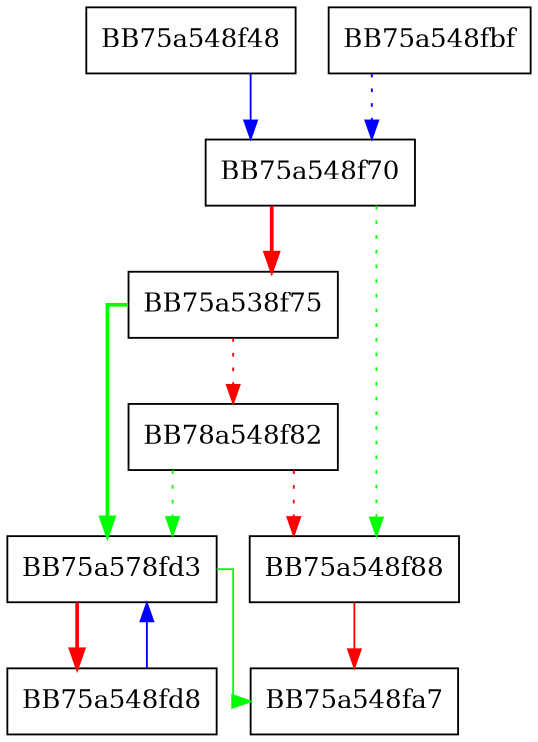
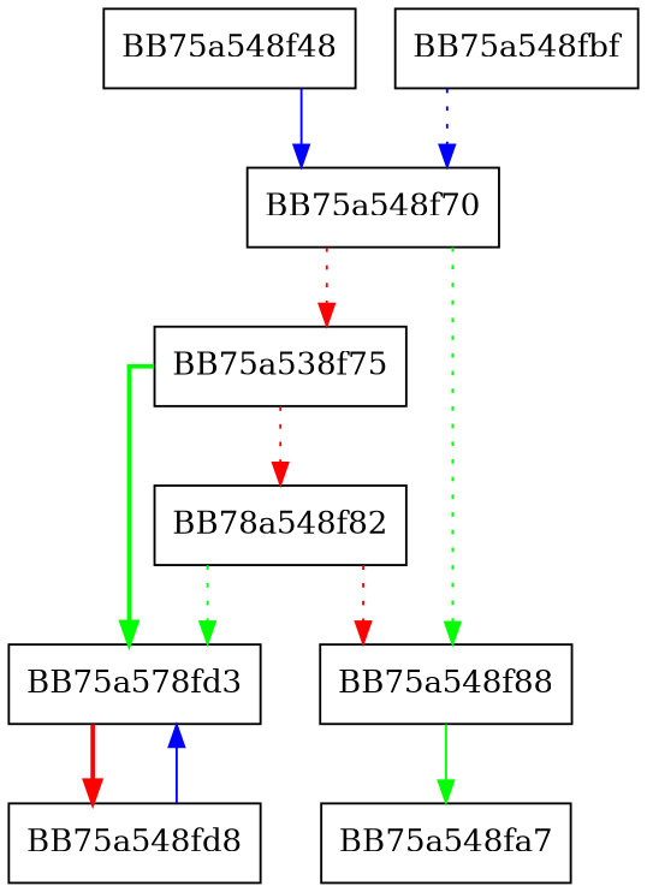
  digraph {
    splines=ortho
    node [shape=box]
    edge [color=red style=dotted]
    BB75a548f48
    BB75a548f70
    n3 [label=BB75a538f75]
    BB75a548f88
    BB75a548fbf
    n6 [label=BB75a578fd3]
    n7 [label=BB78a548f82]
    BB75a548fa7
    BB75a548fd8
    BB75a548f48 -> BB75a548f70 [color=blue style=solid]
-   BB75a548f70 -> n3 [style=bold]
+   BB75a548f70 -> n3
    BB75a548f70 -> BB75a548f88 [color=green]
    n3 -> n6 [color=green style=bold]
    n3 -> n7
-   BB75a548f88 -> BB75a548fa7 [style=solid]
+   BB75a548f88 -> BB75a548fa7 [color=green style=solid]
    BB75a548fbf -> BB75a548f70 [color=blue]
-   n6 -> BB75a548fa7 [color=green style=solid]
    n6 -> BB75a548fd8 [style=bold]
    n7 -> BB75a548f88
    n7 -> n6 [color=green]
    BB75a548fd8 -> n6 [color=blue style=solid]
  }
